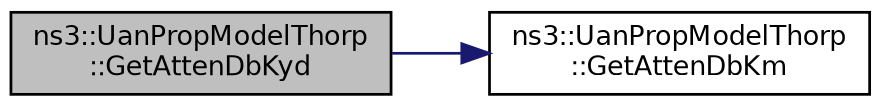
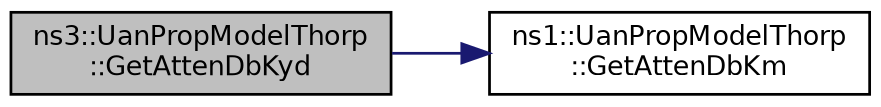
  digraph {
    rankdir=LR
    node [color=black fontname=Helvetica fontsize=10 shape=record style=filled]
    n1 [fillcolor=grey75 fontcolor=black height=0.2 label="ns3::UanPropModelThorp\l::GetAttenDbKyd" width=0.4]
-   n2 [fillcolor=white height=0.2 label="ns3::UanPropModelThorp\l::GetAttenDbKm" width=0.4]
+   n2 [fillcolor=white height=0.2 label="ns1::UanPropModelThorp\l::GetAttenDbKm" width=0.4]
    n1 -> n2 [color=midnightblue fontname=Helvetica fontsize=10 labelfontname=Helvetica labelfontsize=10 style=solid]
  }
